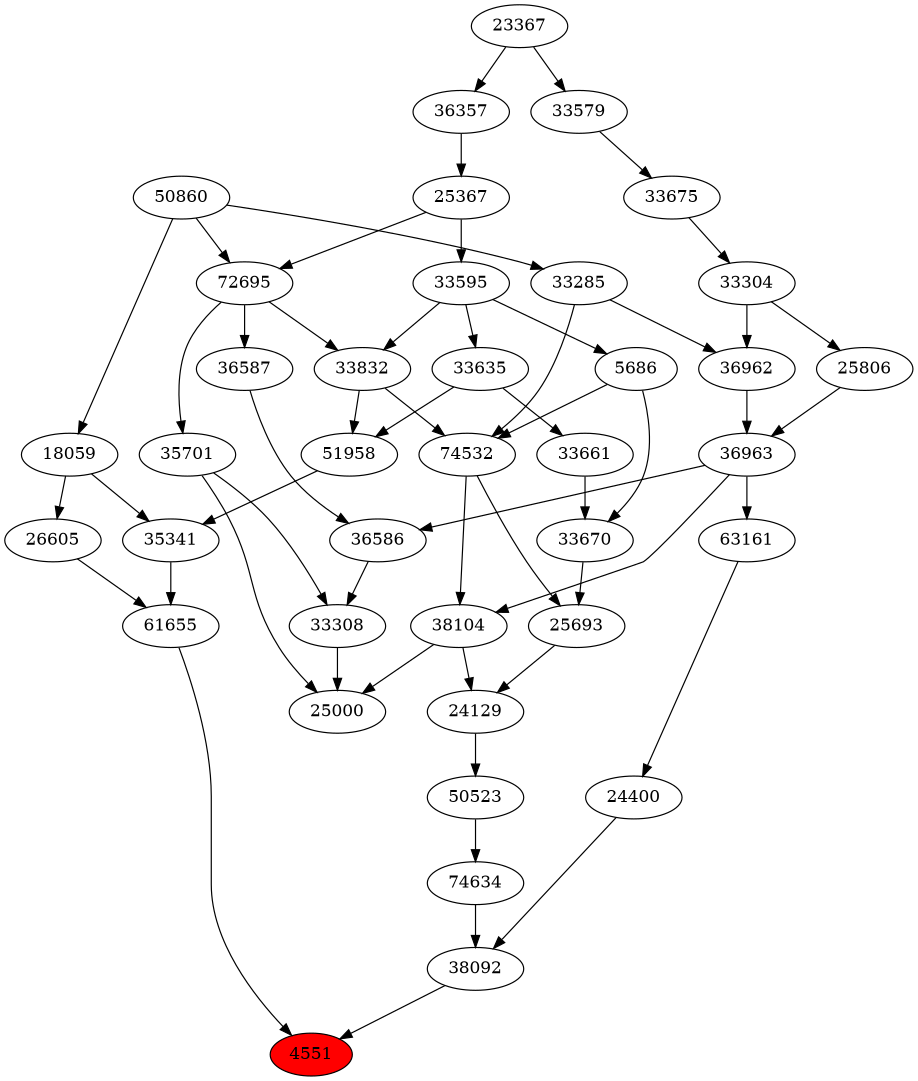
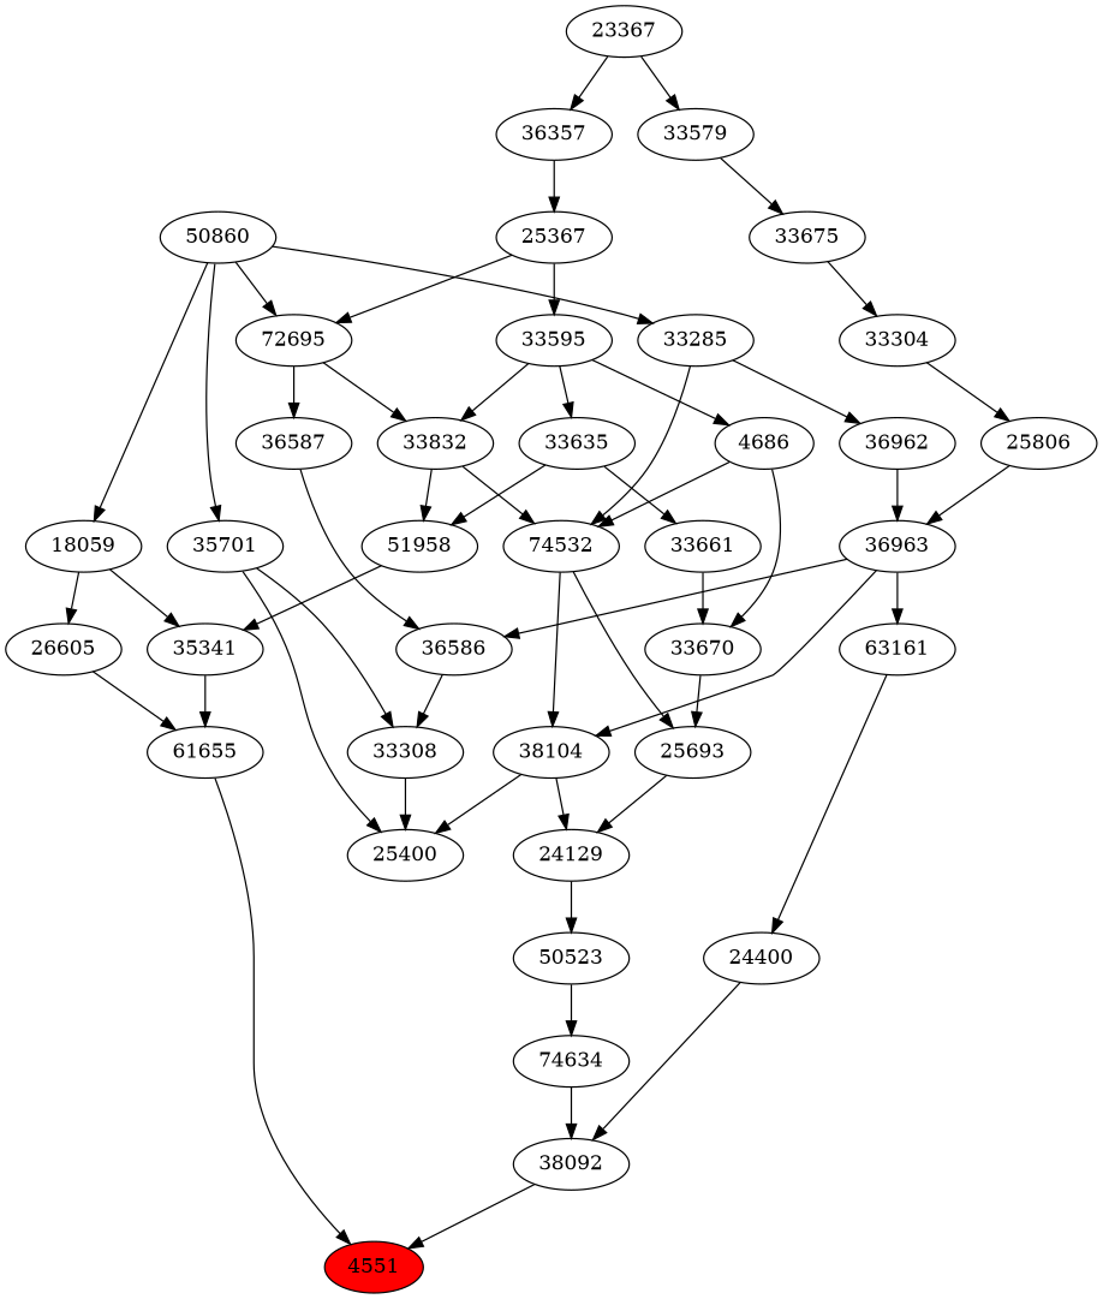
  strict digraph {
    n1 [fillcolor=red label=4551 style=filled]
    n2 [label=38092]
    n3 [label=61655]
    n4 [label=24400]
    n5 [label=26605]
    n6 [label=74634]
    n7 [label=35341]
    n8 [label=63161]
    n9 [label=50523]
    n10 [label=51958]
    n11 [label=18059]
    n12 [label=36963]
    n13 [label=38104]
    n14 [label=36586]
    n15 [label=24129]
-   n16 [label=25000]
+   n16 [label=25400]
    n17 [label=33308]
    n18 [label=33832]
    n19 [label=74532]
    n20 [label=25693]
    n21 [label=33635]
    n22 [label=33661]
    n23 [label=50860]
    n24 [label=35701]
    n25 [label=72695]
    n26 [label=33285]
    n27 [label=36587]
    n28 [label=36962]
    n29 [label=25806]
    n30 [label=33595]
-   n31 [label=5686]
+   n31 [label=4686]
    n32 [label=33670]
    n33 [label=33304]
    n34 [label=25367]
    n35 [label=33675]
    n36 [label=36357]
    n37 [label=33579]
    n38 [label=23367]
    n2 -> n1
    n3 -> n1
    n4 -> n2
    n5 -> n3
    n6 -> n2
    n7 -> n3
    n8 -> n4
    n9 -> n6
    n10 -> n7
    n11 -> n5
    n11 -> n7
    n12 -> n8
    n12 -> n13
    n12 -> n14
    n13 -> n15
    n13 -> n16
    n14 -> n17
    n15 -> n9
    n17 -> n16
    n18 -> n10
    n18 -> n19
    n19 -> n13
    n19 -> n20
    n20 -> n15
    n21 -> n10
    n21 -> n22
    n22 -> n32
    n23 -> n11
-   n25 -> n24
+   n23 -> n24
    n23 -> n25
    n23 -> n26
    n24 -> n16
    n24 -> n17
    n25 -> n18
    n25 -> n27
    n26 -> n19
    n26 -> n28
    n27 -> n14
    n28 -> n12
    n29 -> n12
    n30 -> n18
    n30 -> n21
    n30 -> n31
    n31 -> n19
    n31 -> n32
    n32 -> n20
-   n33 -> n28
    n33 -> n29
    n34 -> n25
    n34 -> n30
    n35 -> n33
    n36 -> n34
    n37 -> n35
    n38 -> n36
    n38 -> n37
  }
